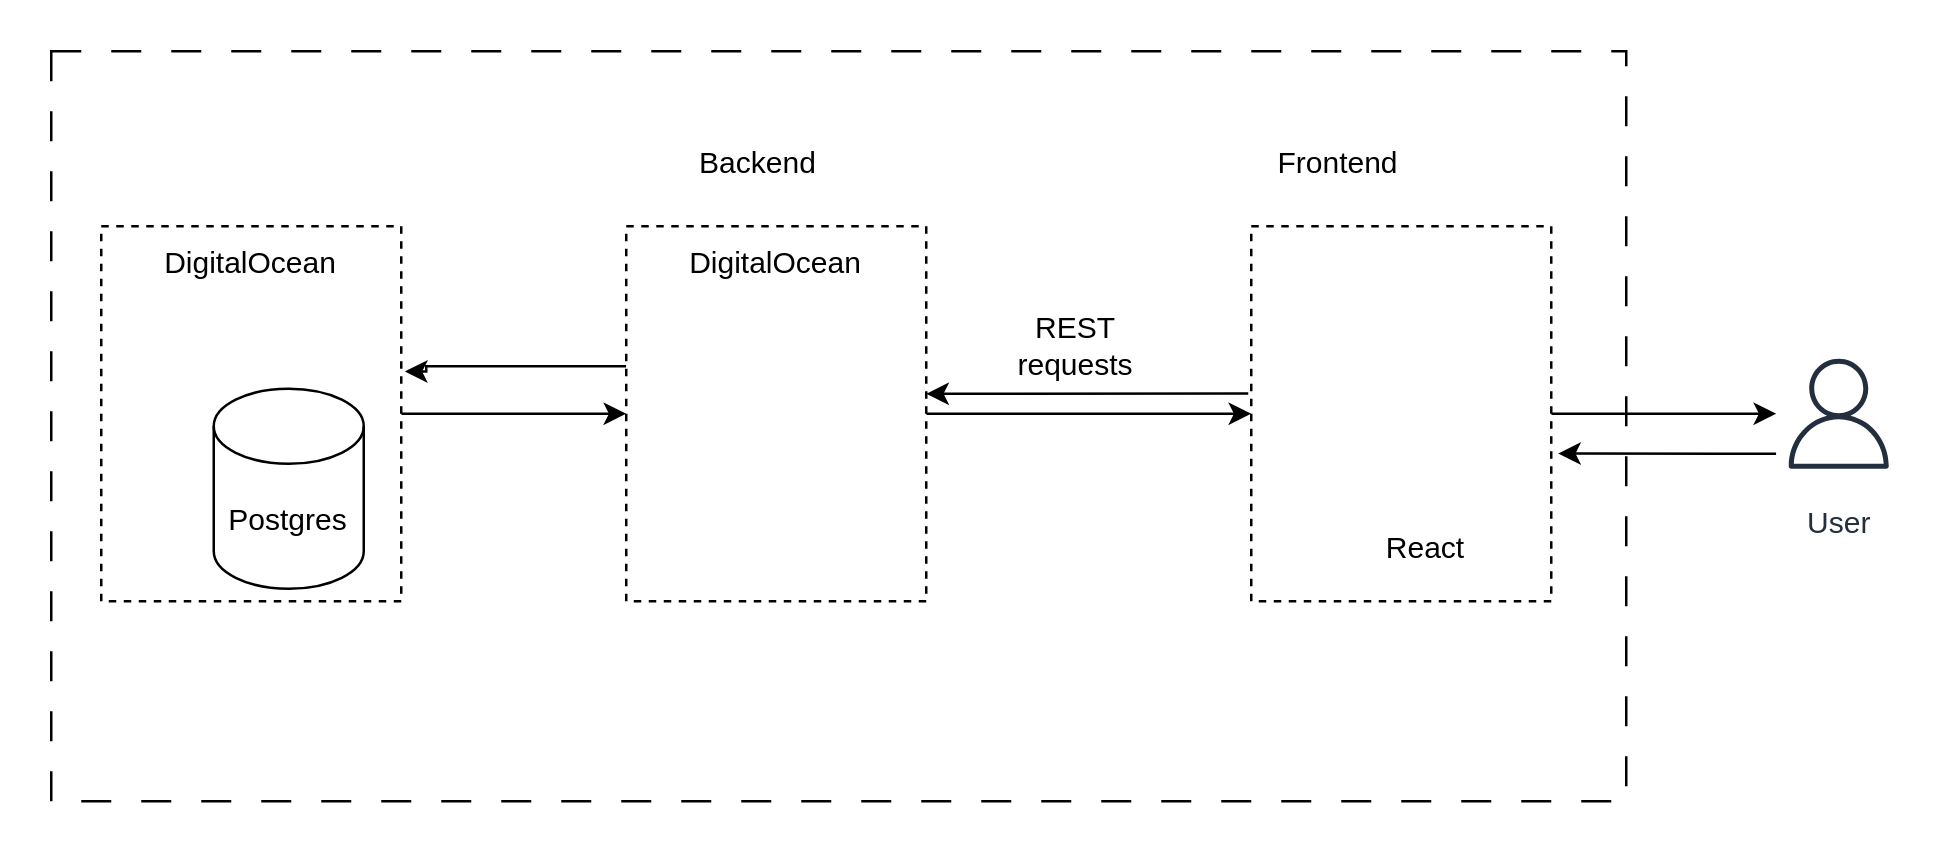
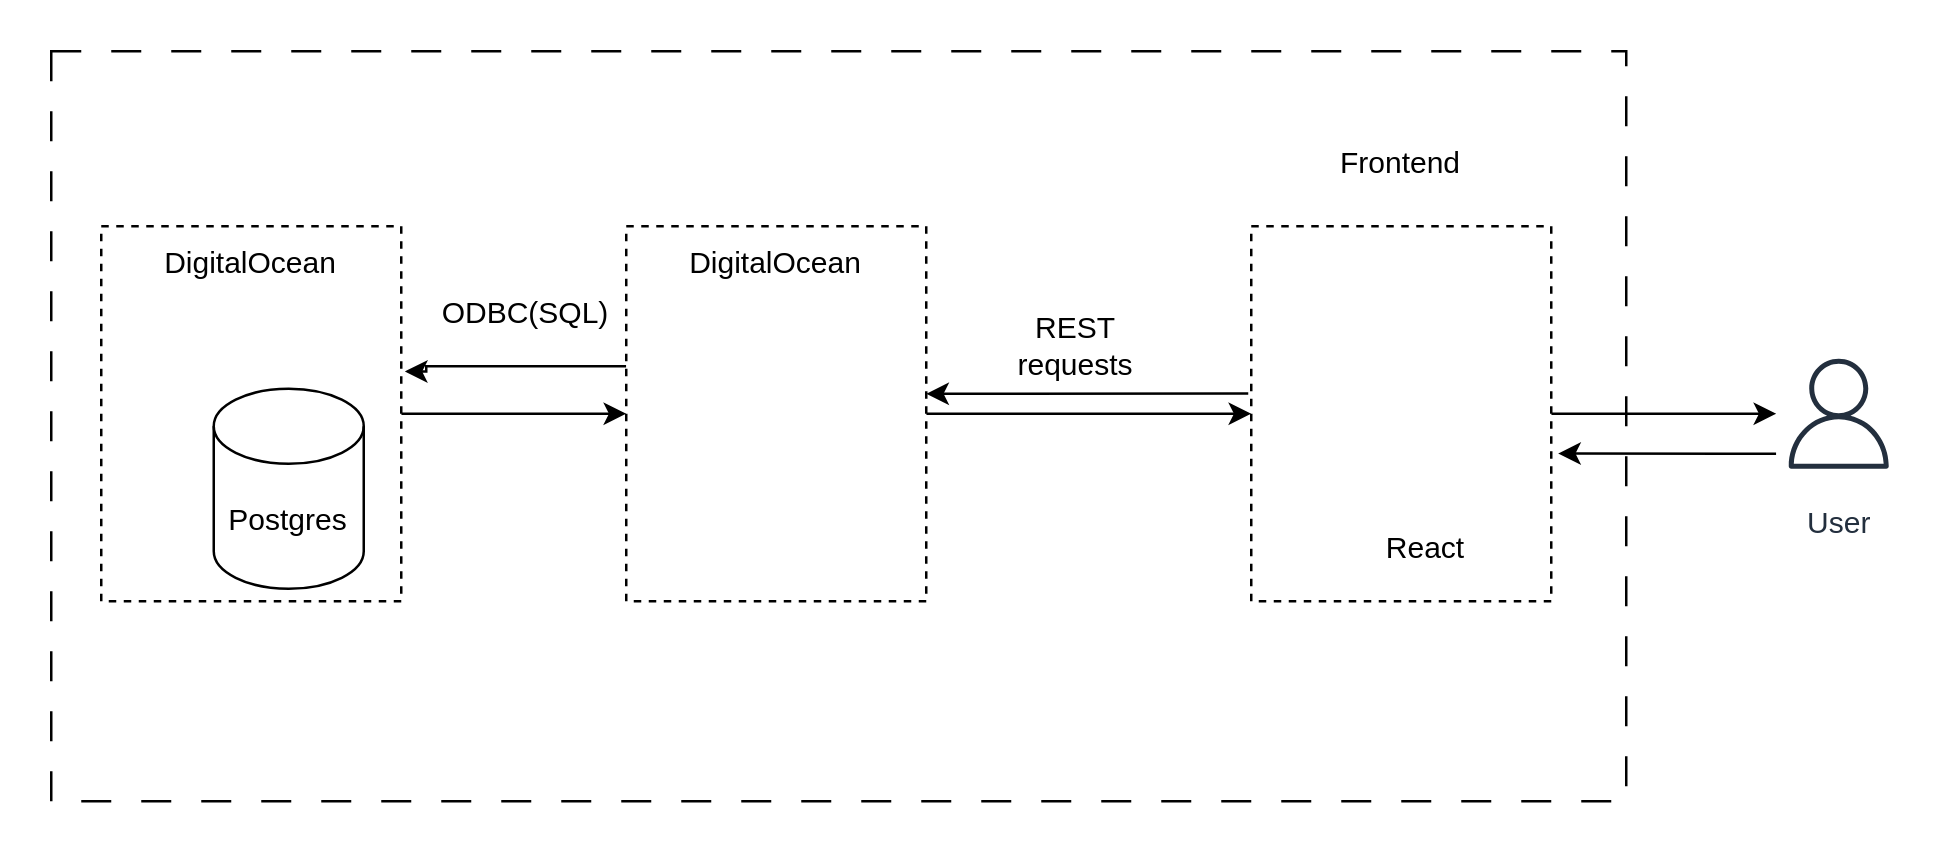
  <mxCell id="0" />
  <mxCell id="1" parent="0" />
  <mxCell id="2" value="" style="rounded=0;whiteSpace=wrap;html=1;dashed=1;dashPattern=12 12;" vertex="1" parent="1"><mxGeometry x="20" y="20" width="630" height="300" as="geometry" /></mxCell>
  <mxCell id="3" style="edgeStyle=orthogonalEdgeStyle;rounded=0;orthogonalLoop=1;jettySize=auto;html=1;entryX=0;entryY=0.5;entryDx=0;entryDy=0;" edge="1" parent="1" source="4" target="10"><mxGeometry relative="1" as="geometry" /></mxCell>
  <mxCell id="4" value="" style="rounded=0;whiteSpace=wrap;html=1;dashed=1;" vertex="1" parent="1"><mxGeometry x="40" y="90" width="120" height="150" as="geometry" /></mxCell>
  <mxCell id="5" value="Postgres" style="shape=cylinder3;whiteSpace=wrap;html=1;boundedLbl=1;backgroundOutline=1;size=15;" vertex="1" parent="1"><mxGeometry x="85" y="155" width="60" height="80" as="geometry" /></mxCell>
  <mxCell id="6" value="DigitalOcean" style="text;html=1;strokeColor=none;fillColor=none;align=center;verticalAlign=middle;whiteSpace=wrap;rounded=0;" vertex="1" parent="1"><mxGeometry x="70" y="90" width="60" height="30" as="geometry" /></mxCell>
  <mxCell id="7" style="edgeStyle=orthogonalEdgeStyle;rounded=0;orthogonalLoop=1;jettySize=auto;html=1;entryX=1.012;entryY=0.387;entryDx=0;entryDy=0;entryPerimeter=0;" edge="1" parent="1" source="10" target="4"><mxGeometry relative="1" as="geometry"><Array as="points"><mxPoint x="170" y="146" /><mxPoint x="170" y="148" /></Array></mxGeometry></mxCell>
  <mxCell id="8" style="edgeStyle=orthogonalEdgeStyle;rounded=0;orthogonalLoop=1;jettySize=auto;html=1;entryX=0;entryY=0.5;entryDx=0;entryDy=0;" edge="1" parent="1" source="10" target="15"><mxGeometry relative="1" as="geometry" /></mxCell>
  <mxCell id="9" style="edgeStyle=orthogonalEdgeStyle;rounded=0;orthogonalLoop=1;jettySize=auto;html=1;entryX=-0.01;entryY=0.446;entryDx=0;entryDy=0;entryPerimeter=0;startArrow=classic;startFill=1;endArrow=none;endFill=0;" edge="1" parent="1" source="10" target="15"><mxGeometry relative="1" as="geometry"><Array as="points"><mxPoint x="390" y="157" /><mxPoint x="390" y="157" /></Array></mxGeometry></mxCell>
  <mxCell id="10" value="" style="rounded=0;whiteSpace=wrap;html=1;dashed=1;" vertex="1" parent="1"><mxGeometry x="250" y="90" width="120" height="150" as="geometry" /></mxCell>
  <mxCell id="11" value="DigitalOcean" style="text;html=1;strokeColor=none;fillColor=none;align=center;verticalAlign=middle;whiteSpace=wrap;rounded=0;" vertex="1" parent="1"><mxGeometry x="280" y="90" width="60" height="30" as="geometry" /></mxCell>
  <mxCell id="12" value="" style="shape=image;html=1;verticalAlign=top;verticalLabelPosition=bottom;labelBackgroundColor=#ffffff;imageAspect=0;aspect=fixed;image=https://cdn0.iconfinder.com/data/icons/long-shadow-web-icons/512/nodejs-128.png" vertex="1" parent="1"><mxGeometry x="273" y="130" width="74" height="74" as="geometry" /></mxCell>
+ <mxCell id="13" value="ODBC(SQL)" style="text;html=1;strokeColor=none;fillColor=none;align=center;verticalAlign=middle;whiteSpace=wrap;rounded=0;" vertex="1" parent="1"><mxGeometry x="180" y="110" width="60" height="30" as="geometry" /></mxCell>
  <mxCell id="14" style="edgeStyle=orthogonalEdgeStyle;rounded=0;orthogonalLoop=1;jettySize=auto;html=1;" edge="1" parent="1" source="15" target="22"><mxGeometry relative="1" as="geometry" /></mxCell>
  <mxCell id="15" value="" style="rounded=0;whiteSpace=wrap;html=1;dashed=1;" vertex="1" parent="1"><mxGeometry x="500" y="90" width="120" height="150" as="geometry" /></mxCell>
  <mxCell id="16" value="" style="shape=image;html=1;verticalAlign=top;verticalLabelPosition=bottom;labelBackgroundColor=#ffffff;imageAspect=0;aspect=fixed;image=https://cdn1.iconfinder.com/data/icons/unicons-line-vol-5/24/react-128.png" vertex="1" parent="1"><mxGeometry x="518" y="123" width="84" height="84" as="geometry" /></mxCell>
  <mxCell id="17" value="React" style="text;html=1;strokeColor=none;fillColor=none;align=center;verticalAlign=middle;whiteSpace=wrap;rounded=0;" vertex="1" parent="1"><mxGeometry x="540" y="204" width="60" height="30" as="geometry" /></mxCell>
  <mxCell id="18" value="REST requests" style="text;html=1;strokeColor=none;fillColor=none;align=center;verticalAlign=middle;whiteSpace=wrap;rounded=0;" vertex="1" parent="1"><mxGeometry x="400" y="123" width="60" height="30" as="geometry" /></mxCell>
- <mxCell id="19" value="Backend" style="text;html=1;strokeColor=none;fillColor=none;align=center;verticalAlign=middle;whiteSpace=wrap;rounded=0;" vertex="1" parent="1"><mxGeometry x="273" y="50" width="60" height="30" as="geometry" /></mxCell>
- <mxCell id="20" value="Frontend" style="text;html=1;strokeColor=none;fillColor=none;align=center;verticalAlign=middle;whiteSpace=wrap;rounded=0;" vertex="1" parent="1"><mxGeometry x="505" y="50" width="60" height="30" as="geometry" /></mxCell>
+ <mxCell id="20" value="Frontend" style="text;html=1;strokeColor=none;fillColor=none;align=center;verticalAlign=middle;whiteSpace=wrap;rounded=0;" vertex="1" parent="1"><mxGeometry x="530" y="50" width="60" height="30" as="geometry" /></mxCell>
  <mxCell id="21" style="edgeStyle=orthogonalEdgeStyle;rounded=0;orthogonalLoop=1;jettySize=auto;html=1;entryX=1.023;entryY=0.606;entryDx=0;entryDy=0;entryPerimeter=0;" edge="1" parent="1" source="22" target="15"><mxGeometry relative="1" as="geometry"><Array as="points"><mxPoint x="690" y="181" /><mxPoint x="690" y="181" /></Array></mxGeometry></mxCell>
  <mxCell id="22" value="User" style="sketch=0;outlineConnect=0;fontColor=#232F3E;gradientColor=none;strokeColor=#232F3E;fillColor=#ffffff;dashed=0;verticalLabelPosition=bottom;verticalAlign=top;align=center;html=1;fontSize=12;fontStyle=0;aspect=fixed;shape=mxgraph.aws4.resourceIcon;resIcon=mxgraph.aws4.user;" vertex="1" parent="1"><mxGeometry x="710" y="135" width="50" height="60" as="geometry" /></mxCell>
